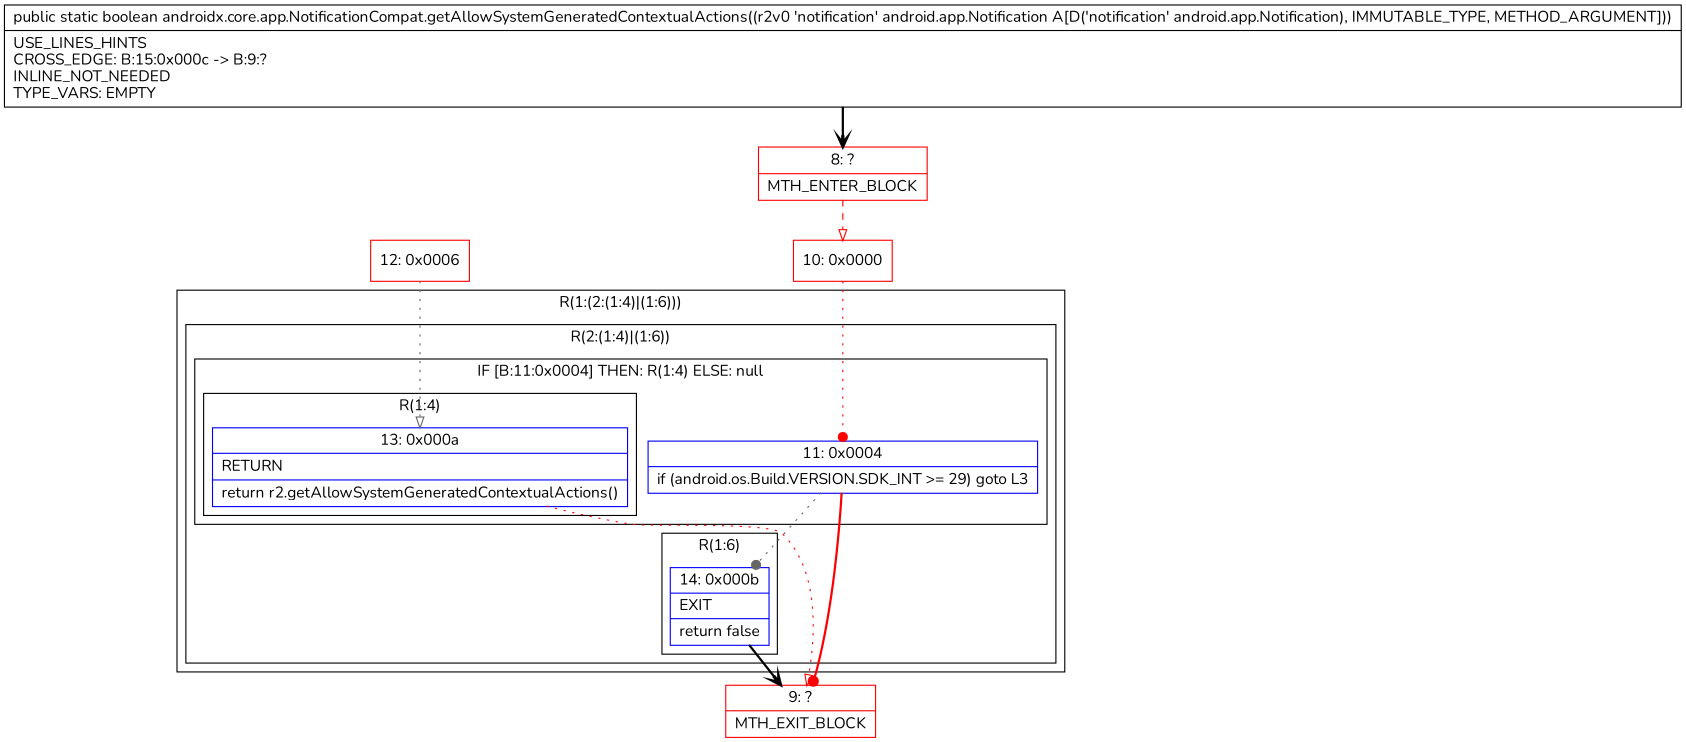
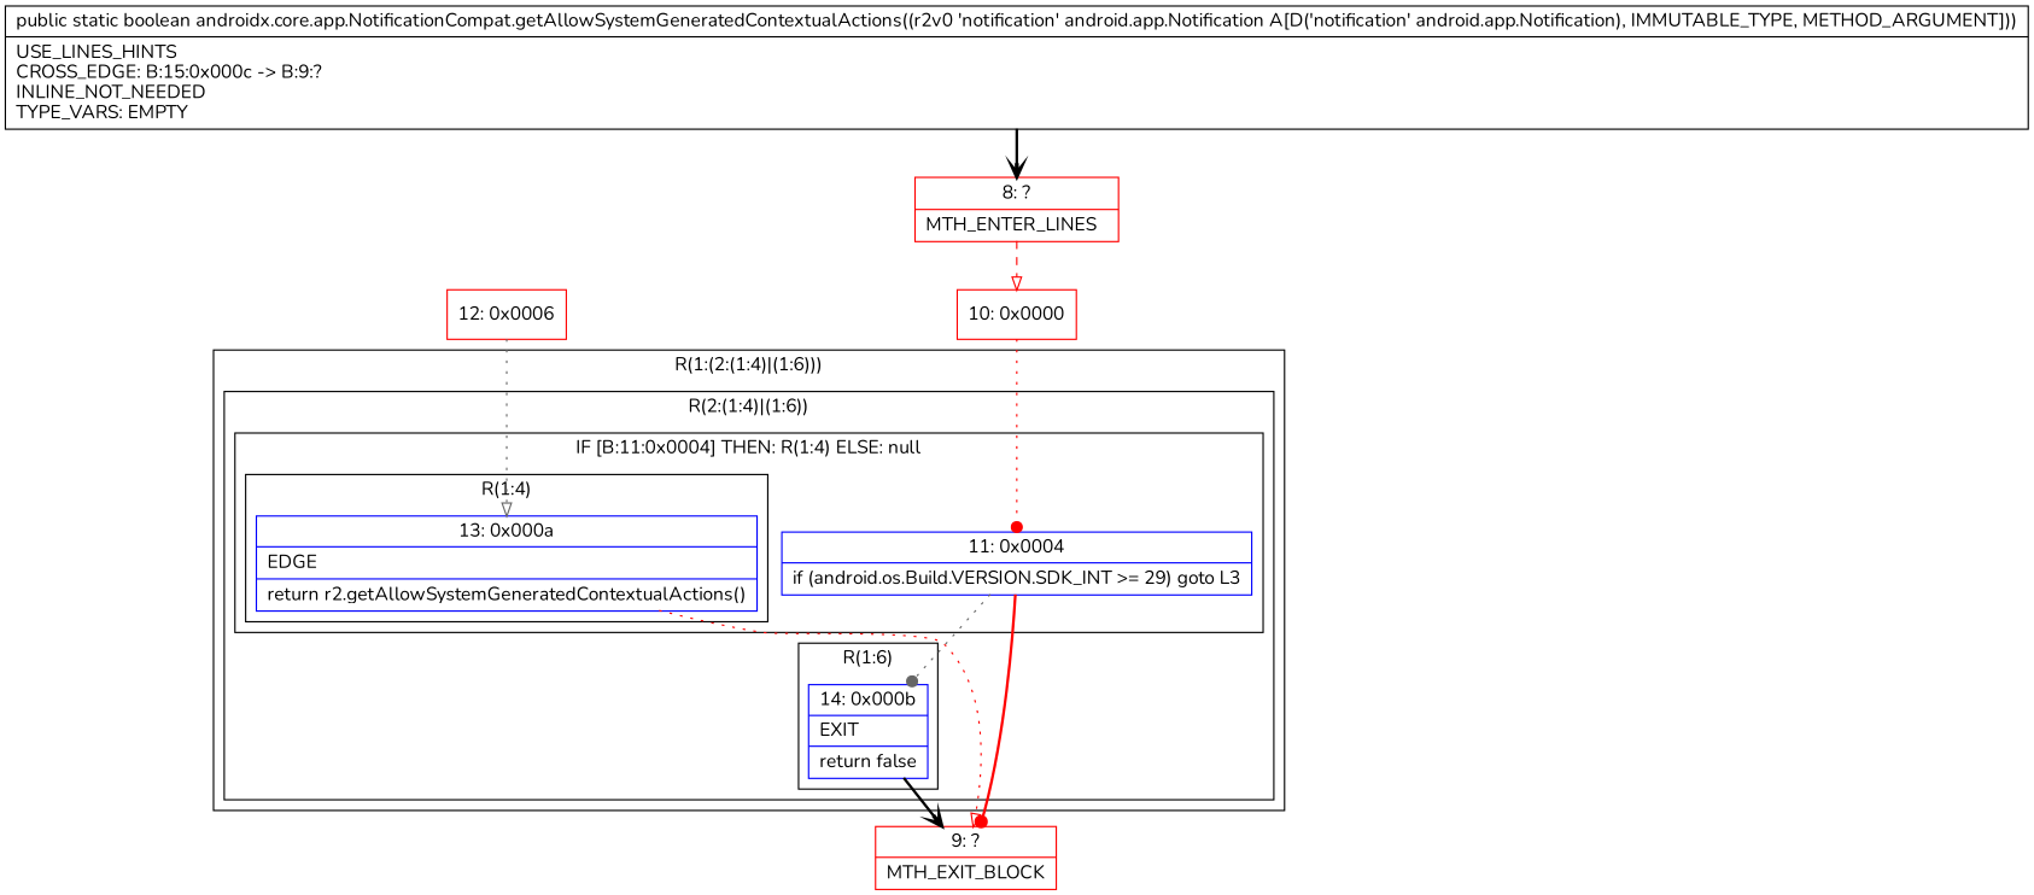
  digraph {
    fontname=Nunito
    node [color=red fontname=Nunito shape=record]
    edge [arrowhead=onormal color=red fontname=Nunito style=dotted]
-   n1 [color=blue label="{13\:\ 0x000a|RETURN\l|return r2.getAllowSystemGeneratedContextualActions()\l}"]
+   n1 [color=blue label="{13\:\ 0x000a|EDGE\l|return r2.getAllowSystemGeneratedContextualActions()\l}"]
    n2 [color=blue label="{11\:\ 0x0004|if (android.os.Build.VERSION.SDK_INT \>= 29) goto L3\l}"]
    n3 [color=blue label="{14\:\ 0x000b|EXIT\l|return false\l}"]
    n4 [label="{9\:\ ?|MTH_EXIT_BLOCK\l}"]
    n5 [label="{12\:\ 0x0006}"]
-   n6 [label="{8\:\ ?|MTH_ENTER_BLOCK\l}"]
+   n6 [label="{8\:\ ?|MTH_ENTER_LINES\l}"]
    n7 [label="{10\:\ 0x0000}"]
    n8 [label="{public static boolean androidx.core.app.NotificationCompat.getAllowSystemGeneratedContextualActions((r2v0 'notification' android.app.Notification A[D('notification' android.app.Notification), IMMUTABLE_TYPE, METHOD_ARGUMENT]))  | USE_LINES_HINTS\lCROSS_EDGE: B:15:0x000c \-\> B:9:?\lINLINE_NOT_NEEDED\lTYPE_VARS: EMPTY\l}" color=""]
    subgraph cluster_1 {
      label="R(1:(2:(1:4)|(1:6)))"
      subgraph cluster_2 {
        label="R(2:(1:4)|(1:6))"
        subgraph cluster_3 {
          label="IF [B:11:0x0004] THEN: R(1:4) ELSE: null"
          n2
          subgraph cluster_4 {
            label="R(1:4)"
            n1
          }
        }
        subgraph cluster_5 {
          label="R(1:6)"
          n3
        }
      }
    }
    n1 -> n4
    n2 -> n3 [arrowhead=dot color=gray40]
    n2 -> n4 [arrowhead=dot style=bold]
    n3 -> n4 [arrowhead=vee color=black style=bold]
    n5 -> n1 [color=gray40]
    n6 -> n7 [style=dashed]
    n7 -> n2 [arrowhead=dot]
    n8 -> n6 [arrowhead=vee color=black style=bold]
  }
